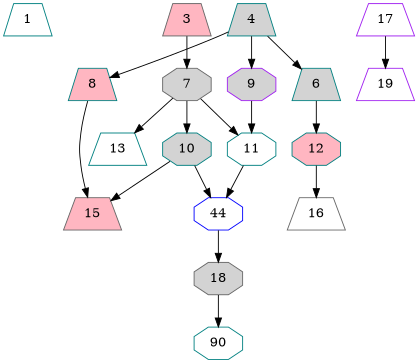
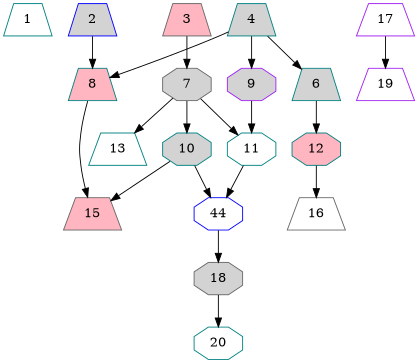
  digraph {
    node [alpha=0.09 color=teal fillcolor=white shape=trapezium style=filled]
    1 [alpha=0.06 expect_size=12602368]
+   2 [color=blue expect_size=46120960 fillcolor=lightgrey]
    8 [alpha=0.11 expect_size=13585408 fillcolor=lightpink]
    15 [alpha=0.10 color=gray40 expect_size=48753664 fillcolor=lightpink]
    13 [alpha=0.00 expect_size=20493312]
    3 [alpha=0.12 color=gray40 expect_size=23949312 fillcolor=lightpink]
    7 [alpha=0.13 color=gray40 expect_size=11464704 fillcolor=lightgrey shape=octagon]
    10 [alpha=0.07 expect_size=7322624 fillcolor=lightgrey shape=octagon]
    11 [expect_size=32531456 shape=octagon]
    n10 [alpha=0.03 color=blue expect_size=48321536 label=44 shape=octagon]
    4 [alpha=0.00 expect_size=29245440 fillcolor=lightgrey]
    6 [alpha=0.03 expect_size=34937856 fillcolor=lightgrey]
    9 [alpha=0.04 color=purple expect_size=27112448 fillcolor=lightgrey shape=octagon]
    12 [alpha=0.02 expect_size=46113792 fillcolor=lightpink shape=octagon]
    16 [alpha=0.16 color=gray40 expect_size=21986304]
    18 [alpha=0.02 color=gray40 expect_size=12225536 fillcolor=lightgrey shape=octagon]
-   20 [expect_size=46510080 shape=octagon label=90]
+   20 [expect_size=46510080 shape=octagon]
    17 [alpha=0.01 color=purple expect_size=29004800]
    19 [alpha=0.01 color=purple expect_size=37464064]
+   2 -> 8
    8 -> 15
    3 -> 7
    7 -> 13
    7 -> 10
    7 -> 11
    10 -> 15
    10 -> n10
    11 -> n10
    n10 -> 18
    4 -> 8
    4 -> 6
    4 -> 9
    6 -> 12
    9 -> 11
    12 -> 16
    18 -> 20
    17 -> 19
  }
